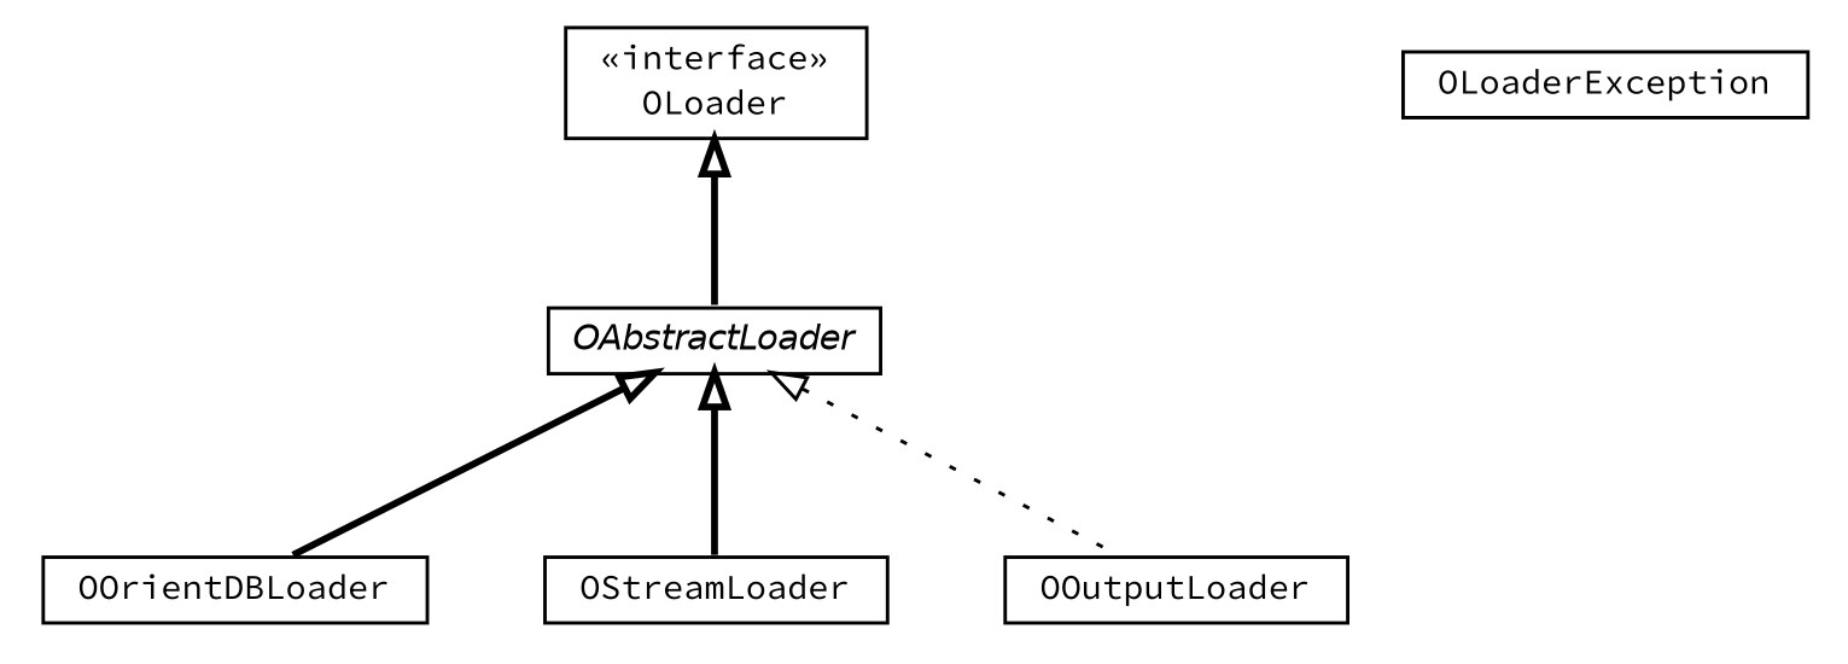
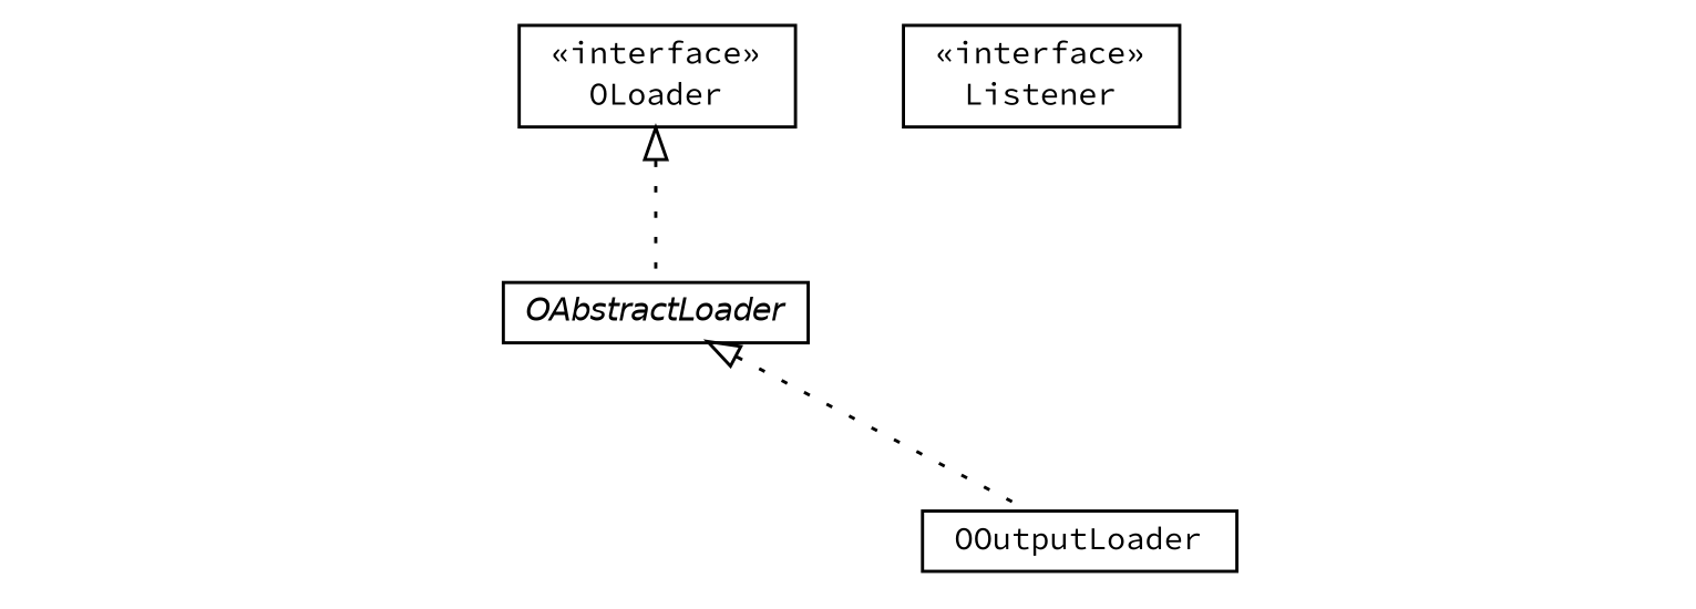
  digraph {
    fontname="Source Code Pro"
    nodesep=0.25
    ranksep=0.5
    node [fontcolor=black fontname="Source Code Pro" fontsize=10.0 shape=plaintext]
    edge [arrowtail=empty dir=back fontname="Source Code Pro" fontsize=10 headport=p labelfontname=Helvetica labelfontsize=10 style=bold tailport=p]
    n1 [label=<<table title="com.orientechnologies.orient.etl.loader.OAbstractLoader" border="0" cellborder="1" cellspacing="0" cellpadding="2" port="p" href="./OAbstractLoader.html"> 		<tr><td><table border="0" cellspacing="0" cellpadding="1"> <tr><td align="center" balign="center"><font face="Helvetica-Oblique"> OAbstractLoader </font></td></tr> 		</table></td></tr> 		</table>>]
-   n2 [label=<<table title="com.orientechnologies.orient.etl.loader.OOrientDBLoader" border="0" cellborder="1" cellspacing="0" cellpadding="2" port="p" href="./OOrientDBLoader.html"> 		<tr><td><table border="0" cellspacing="0" cellpadding="1"> <tr><td align="center" balign="center"> OOrientDBLoader </td></tr> 		</table></td></tr> 		</table>>]
-   n3 [label=<<table title="com.orientechnologies.orient.etl.loader.OStreamLoader" border="0" cellborder="1" cellspacing="0" cellpadding="2" port="p" href="./OStreamLoader.html"> 		<tr><td><table border="0" cellspacing="0" cellpadding="1"> <tr><td align="center" balign="center"> OStreamLoader </td></tr> 		</table></td></tr> 		</table>>]
    n4 [label=<<table title="com.orientechnologies.orient.etl.loader.OOutputLoader" border="0" cellborder="1" cellspacing="0" cellpadding="2" port="p" href="./OOutputLoader.html"> 		<tr><td><table border="0" cellspacing="0" cellpadding="1"> <tr><td align="center" balign="center"> OOutputLoader </td></tr> 		</table></td></tr> 		</table>>]
    n5 [label=<<table title="com.orientechnologies.orient.etl.loader.OLoader" border="0" cellborder="1" cellspacing="0" cellpadding="2" port="p" href="./OLoader.html"> 		<tr><td><table border="0" cellspacing="0" cellpadding="1"> <tr><td align="center" balign="center"> &#171;interface&#187; </td></tr> <tr><td align="center" balign="center"> OLoader </td></tr> 		</table></td></tr> 		</table>>]
-   n7 [label=<<table title="com.orientechnologies.orient.etl.loader.OLoaderException" border="0" cellborder="1" cellspacing="0" cellpadding="2" port="p" href="./OLoaderException.html"> 		<tr><td><table border="0" cellspacing="0" cellpadding="1"> <tr><td align="center" balign="center"> OLoaderException </td></tr> 		</table></td></tr> 		</table>>]
-   n1 -> n2
-   n1 -> n3
+   n6 [label=<<table title="com.orientechnologies.orient.etl.loader.OStreamLoader.Listener" border="0" cellborder="1" cellspacing="0" cellpadding="2" port="p" href="./OStreamLoader.Listener.html"> 		<tr><td><table border="0" cellspacing="0" cellpadding="1"> <tr><td align="center" balign="center"> &#171;interface&#187; </td></tr> <tr><td align="center" balign="center"> Listener </td></tr> 		</table></td></tr> 		</table>>]
    n1 -> n4 [style=dotted]
-   n5 -> n1
+   n5 -> n1 [style=dotted]
  }
